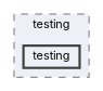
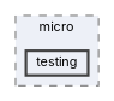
  digraph {
    compound=true
    fontname=Inter
    n1 [color=grey25 fillcolor="#edf0f7" fontname=Inter fontsize=10 height=0.2 label=testing shape=box style="filled,bold" width=0.4]
    subgraph cluster_1 {
      bgcolor="#edf0f7"
      fontsize=10
-     label=testing
+     label=micro
      pencolor=grey50
      style="filled,dashed"
      n1
    }
  }
